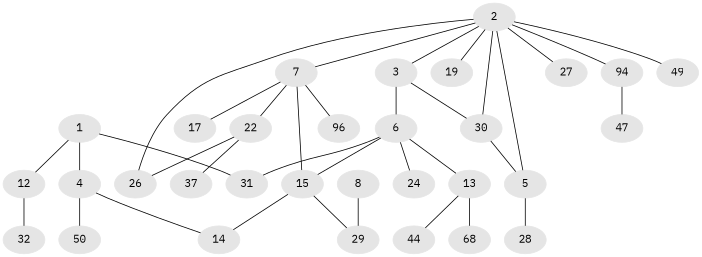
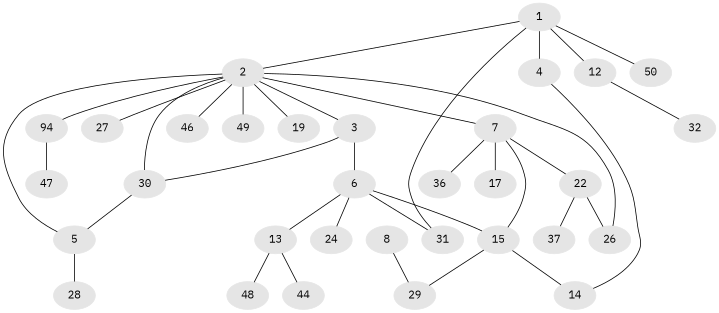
  graph {
    fontname="IBM Plex Mono"
    node [color=gray90 fontname="IBM Plex Mono" style=filled]
    edge [fontname="IBM Plex Mono"]
    1 [super="+15"]
    2 [super="+9"]
    4 [super="+20"]
    12
    31 [super="+39"]
    50
    19 [super="+23"]
    3
    5 [super="+40"]
    7 [super="+18"]
    26 [super="+41"]
    27
    30 [super="+45"]
    n14 [label=94 super="+38"]
+   46
    49
    14
    29 [super="+43"]
    8
    32 [super="+33"]
    13 [super="+35"]
    44
-   48 [label=68]
+   48
    6 [super="+10"]
    28
    n26 [label=15 super="+16"]
    17 [super="+21"]
    22 [super="+25"]
-   36 [label=96]
+   36
    47
    24
    37
+   1 -- 2
    1 -- 4
    1 -- 12
    1 -- 31
-   4 -- 50
+   1 -- 50
    2 -- 19
    2 -- 3
    2 -- 5
    2 -- 7
    2 -- 26
    2 -- 27
    2 -- 30
    2 -- n14
+   2 -- 46
    2 -- 49
    4 -- 14
    12 -- 32
    3 -- 30
    3 -- 6
    5 -- 28
    7 -- n26
    7 -- 17
    7 -- 22
    7 -- 36
    30 -- 5
    n14 -- 47
    8 -- 29
    13 -- 44
    13 -- 48
    6 -- 31
    6 -- 13
    6 -- n26
    6 -- 24
    n26 -- 14
    n26 -- 29
    22 -- 26
    22 -- 37
  }
